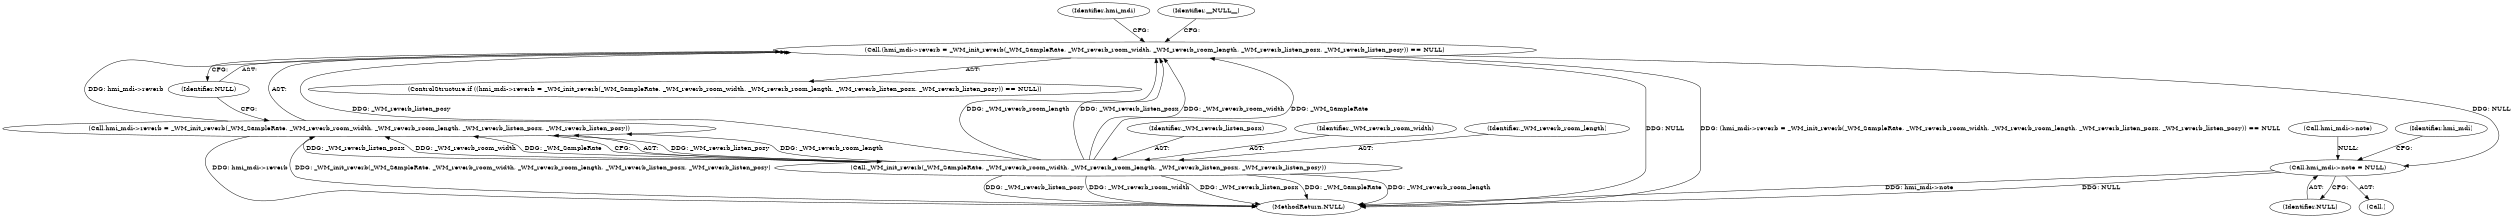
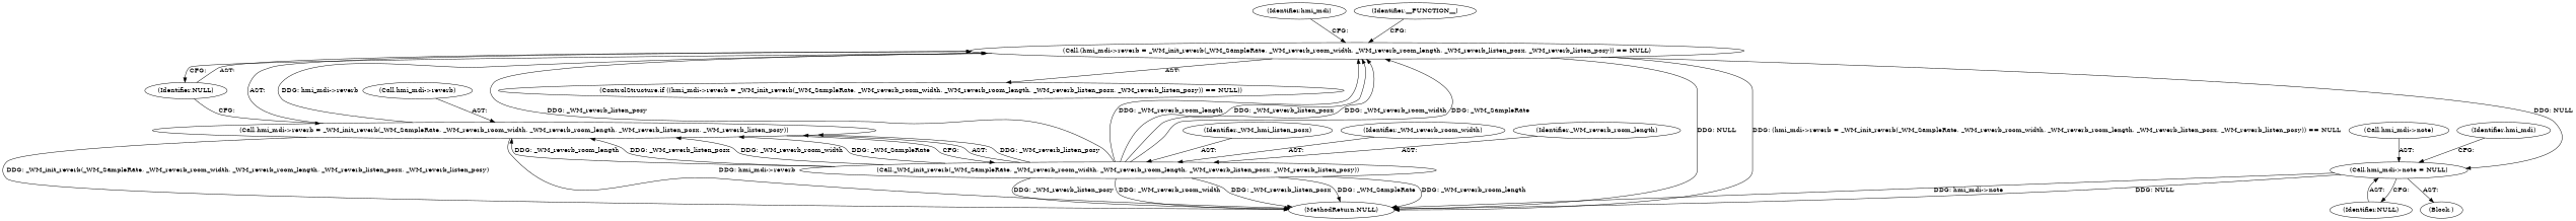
  digraph {
    n1 [label="(Call,hmi_mdi->note = NULL)"]
    n2 [label="(MethodReturn,NULL)"]
-   n3 [label="(Call,)"]
+   n3 [label="(Block,)"]
    n4 [label="(Identifier,NULL)"]
    n5 [label="(Call,(hmi_mdi->reverb = _WM_init_reverb(_WM_SampleRate, _WM_reverb_room_width, _WM_reverb_room_length, _WM_reverb_listen_posx, _WM_reverb_listen_posy)) == NULL)"]
    n6 [label="(Identifier,NULL)"]
    n7 [label="(ControlStructure,if ((hmi_mdi->reverb = _WM_init_reverb(_WM_SampleRate, _WM_reverb_room_width, _WM_reverb_room_length, _WM_reverb_listen_posx, _WM_reverb_listen_posy)) == NULL))"]
    n8 [label="(Call,hmi_mdi->reverb = _WM_init_reverb(_WM_SampleRate, _WM_reverb_room_width, _WM_reverb_room_length, _WM_reverb_listen_posx, _WM_reverb_listen_posy))"]
    n9 [label="(Call,_WM_init_reverb(_WM_SampleRate, _WM_reverb_room_width, _WM_reverb_room_length, _WM_reverb_listen_posx, _WM_reverb_listen_posy))"]
    n10 [label="(Identifier,_WM_reverb_room_length)"]
-   n11 [label="(Identifier,_WM_reverb_listen_posx)"]
+   n11 [label="(Identifier,_WM_hmi_listen_posx)"]
    n12 [label="(Identifier,_WM_reverb_room_width)"]
    n13 [label="(Identifier,hmi_mdi)"]
    n14 [label="(Call,hmi_mdi->note)"]
-   n16 [label="(Identifier,__NULL__)"]
+   n15 [label="(Call,hmi_mdi->reverb)"]
+   n16 [label="(Identifier,__FUNCTION__)"]
    n17 [label="(Identifier,hmi_mdi)"]
    n1 -> n2 [label="DDG: hmi_mdi->note"]
    n1 -> n2 [label="DDG: NULL"]
    n1 -> n3 [label="AST: "]
    n1 -> n4 [label="CFG: "]
    n4 -> n1 [label="AST: "]
    n5 -> n1 [label="DDG: NULL"]
    n5 -> n2 [label="DDG: NULL"]
    n5 -> n2 [label="DDG: (hmi_mdi->reverb = _WM_init_reverb(_WM_SampleRate, _WM_reverb_room_width, _WM_reverb_room_length, _WM_reverb_listen_posx, _WM_reverb_listen_posy)) == NULL"]
    n5 -> n6 [label="CFG: "]
    n5 -> n7 [label="AST: "]
    n6 -> n5 [label="AST: "]
    n6 -> n8 [label="CFG: "]
    n8 -> n2 [label="DDG: _WM_init_reverb(_WM_SampleRate, _WM_reverb_room_width, _WM_reverb_room_length, _WM_reverb_listen_posx, _WM_reverb_listen_posy)"]
    n8 -> n2 [label="DDG: hmi_mdi->reverb"]
    n8 -> n5 [label="AST: "]
    n8 -> n5 [label="DDG: hmi_mdi->reverb"]
    n8 -> n9 [label="CFG: "]
    n9 -> n2 [label="DDG: _WM_reverb_room_width"]
    n9 -> n2 [label="DDG: _WM_reverb_listen_posx"]
    n9 -> n2 [label="DDG: _WM_SampleRate"]
    n9 -> n2 [label="DDG: _WM_reverb_room_length"]
    n9 -> n2 [label="DDG: _WM_reverb_listen_posy"]
    n9 -> n5 [label="DDG: _WM_reverb_listen_posy"]
    n9 -> n5 [label="DDG: _WM_reverb_room_length"]
    n9 -> n5 [label="DDG: _WM_reverb_listen_posx"]
    n9 -> n5 [label="DDG: _WM_reverb_room_width"]
    n9 -> n5 [label="DDG: _WM_SampleRate"]
    n9 -> n8 [label="AST: "]
    n9 -> n8 [label="DDG: _WM_reverb_listen_posy"]
    n9 -> n8 [label="DDG: _WM_reverb_room_length"]
    n9 -> n8 [label="DDG: _WM_reverb_listen_posx"]
    n9 -> n8 [label="DDG: _WM_reverb_room_width"]
    n9 -> n8 [label="DDG: _WM_SampleRate"]
    n10 -> n9 [label="AST: "]
    n11 -> n9 [label="AST: "]
    n12 -> n9 [label="AST: "]
    n13 -> n5 [label="CFG: "]
-   n14 -> n1 [label="NULL: "]
+   n14 -> n1 [label="AST: "]
+   n15 -> n8 [label="AST: "]
    n16 -> n5 [label="CFG: "]
    n17 -> n1 [label="CFG: "]
  }
